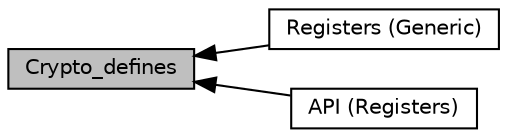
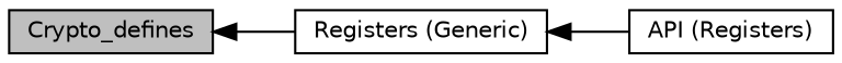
  digraph {
    rankdir=LR
    node [color=black fillcolor=white fontname=Helvetica fontsize=10 shape=record style=filled]
    edge [dir=back fontname=Helvetica fontsize=10 labelfontname=Helvetica labelfontsize=10 shape=plaintext style=solid]
    n1 [height=0.2 label="Registers (Generic)" width=0.4]
    n2 [height=0.2 label="API (Registers)" width=0.4]
    n3 [fillcolor=grey75 fontcolor=black height=0.2 label=Crypto_defines width=0.4]
    n3 -> n1
-   n3 -> n2
+   n1 -> n2
  }
